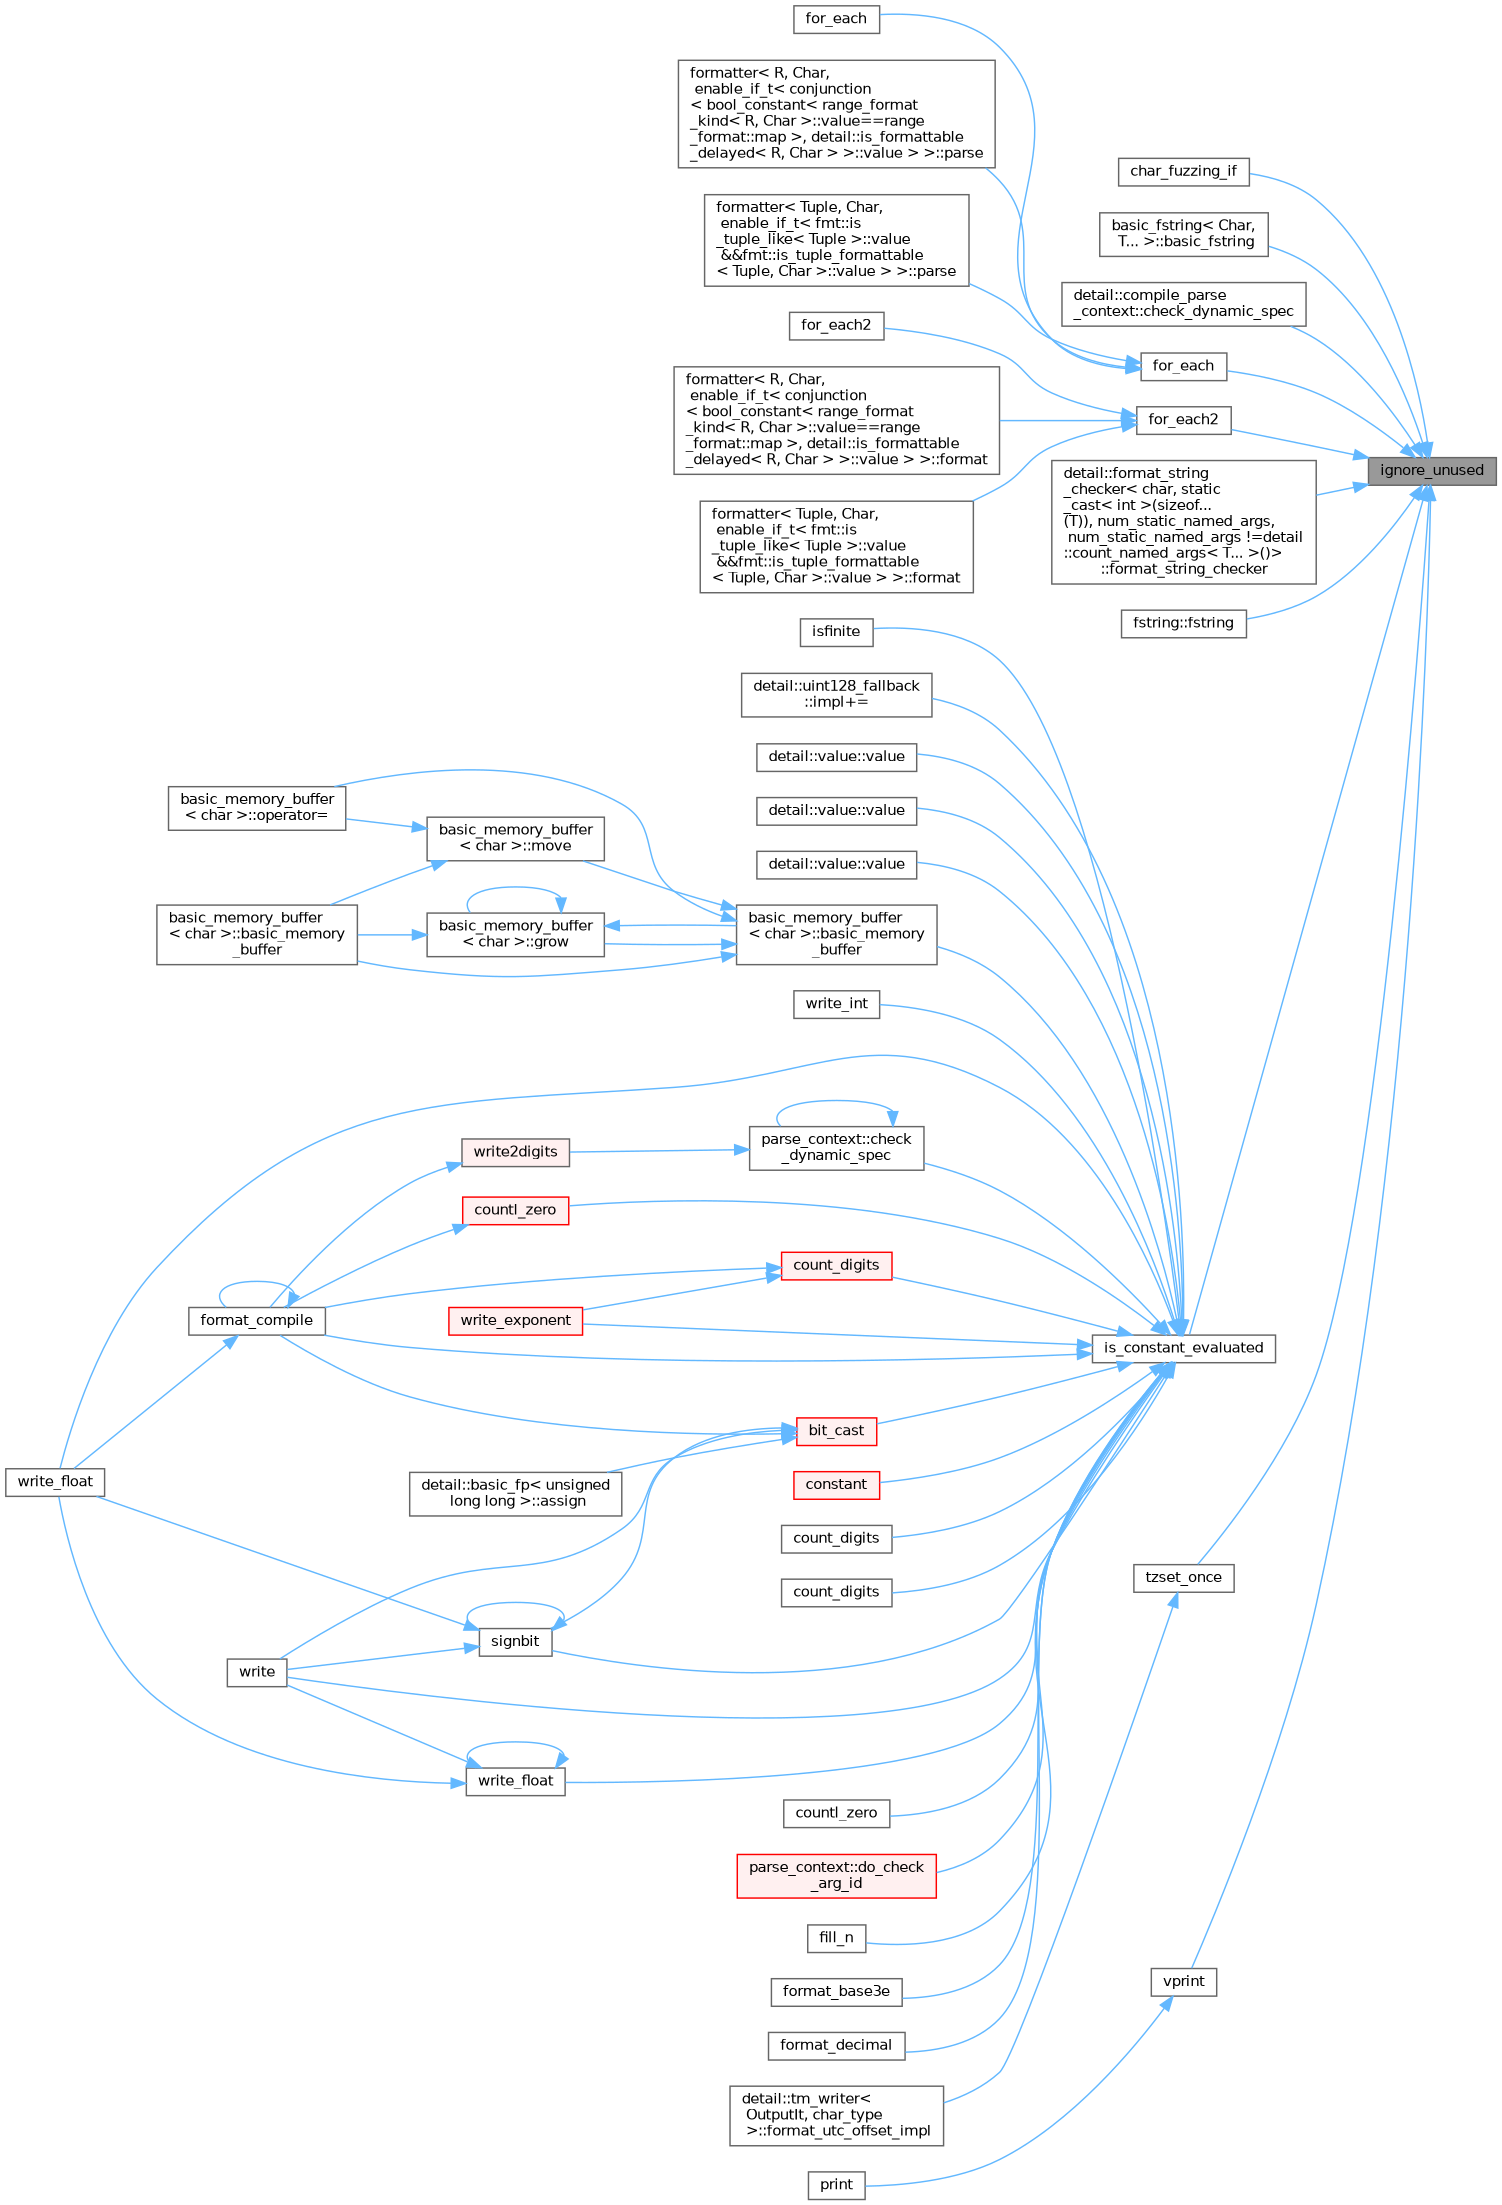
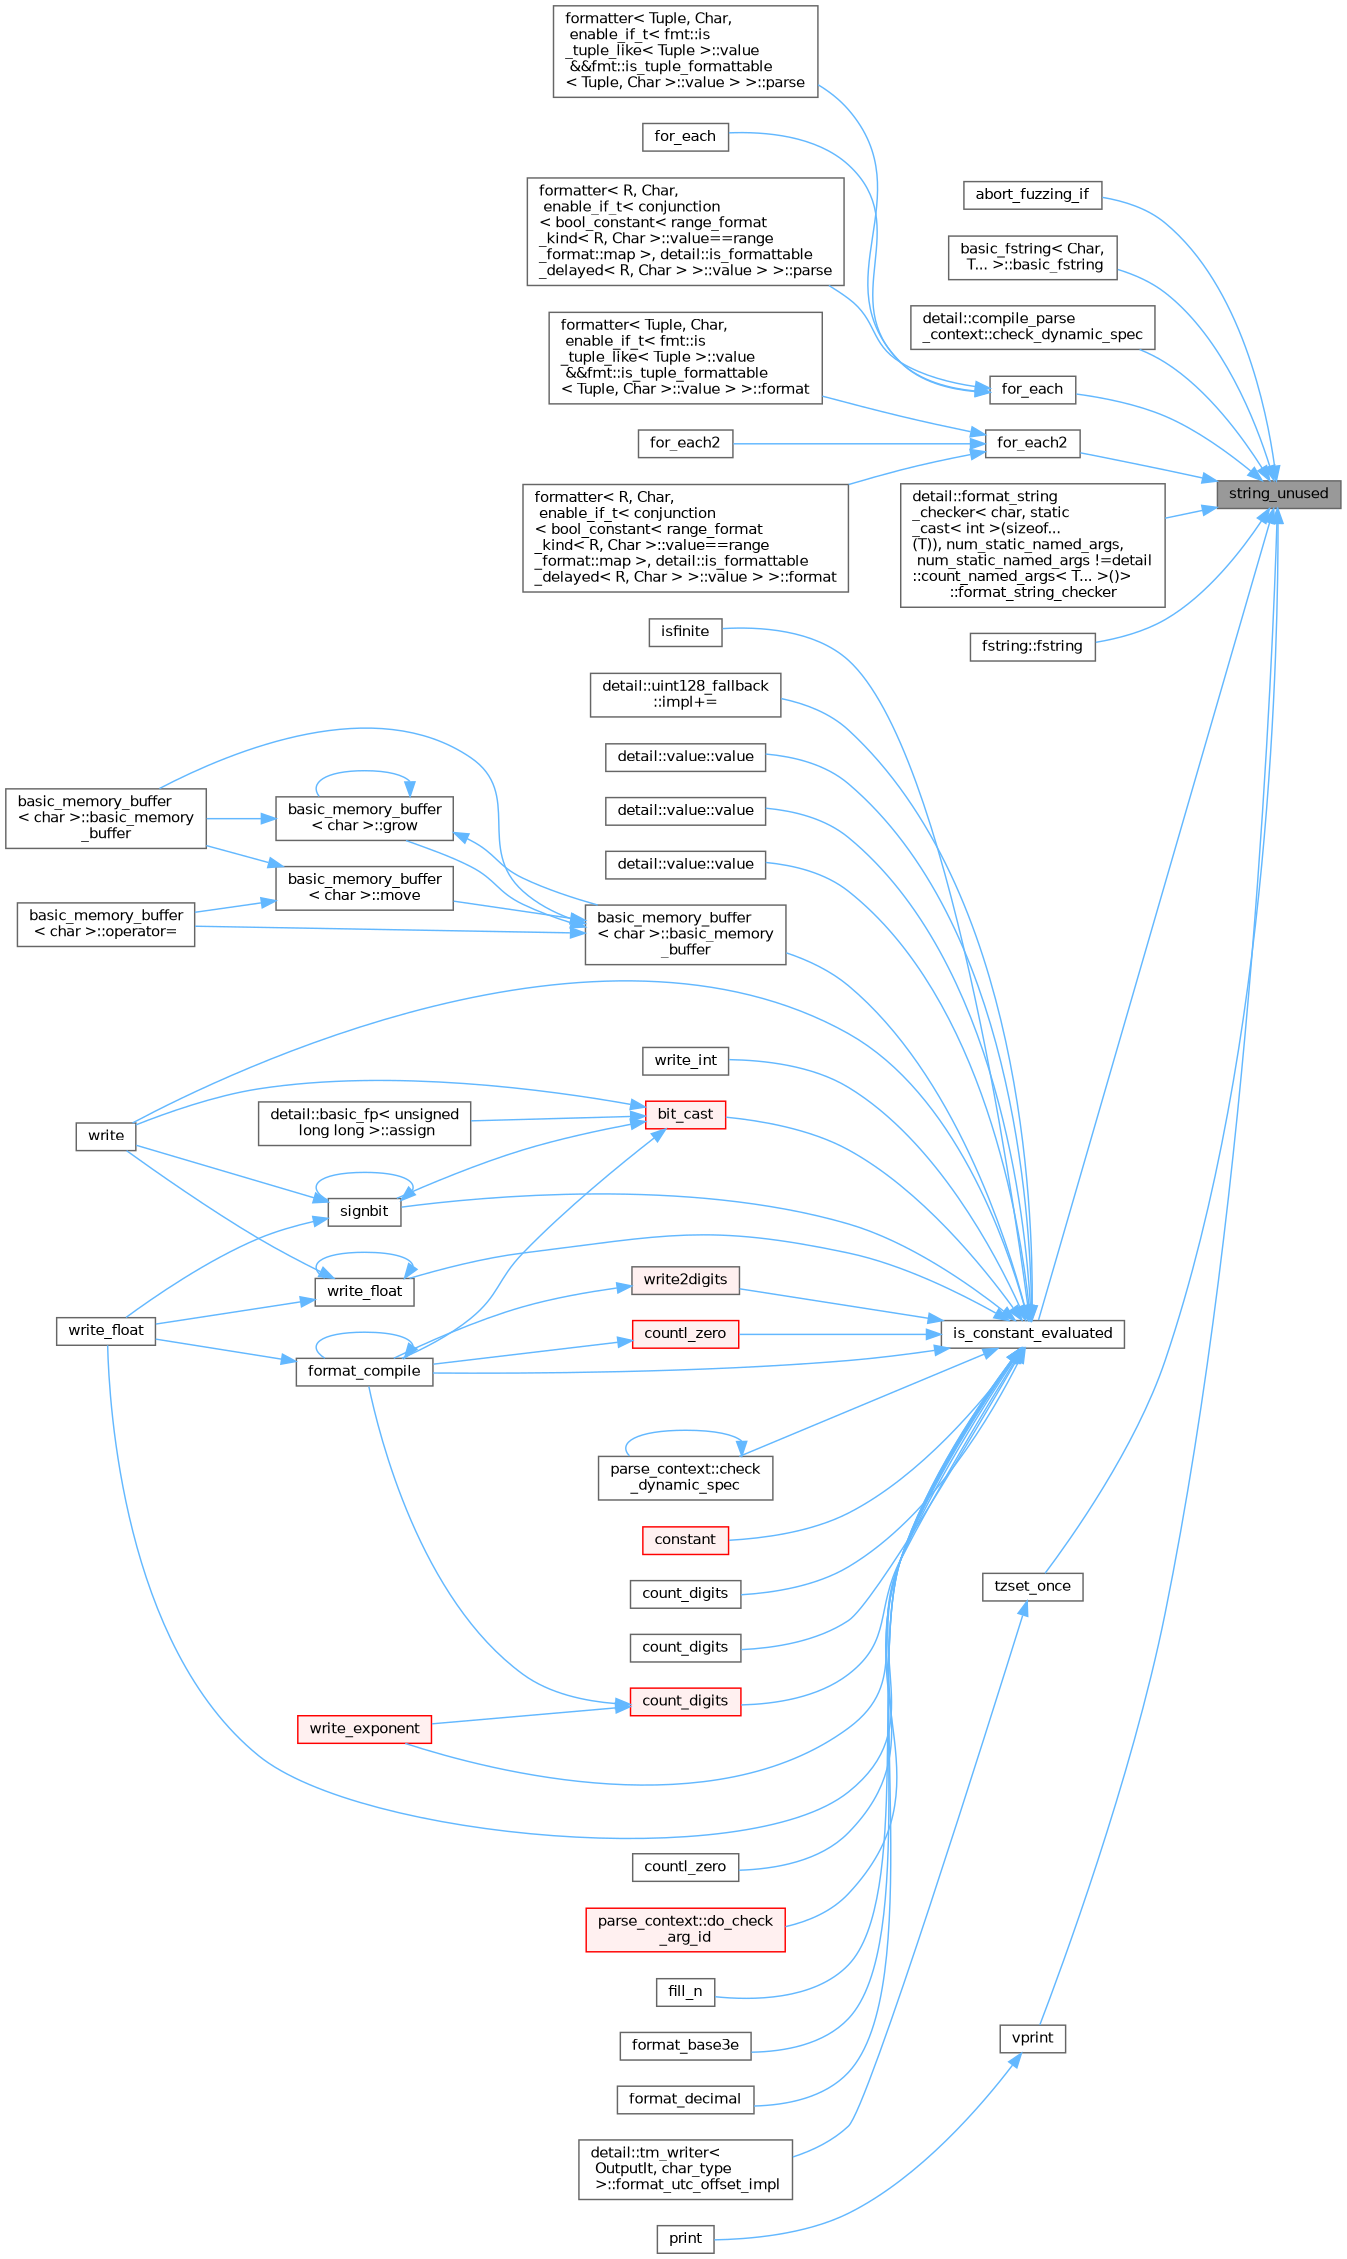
  digraph {
    rankdir=RL
    node [color=grey40 fillcolor=white fontname=Helvetica fontsize=10 shape=box style=filled]
    edge [color=steelblue1 dir=back fontname=Helvetica fontsize=10 labelfontname=Helvetica labelfontsize=10 style=solid]
-   n1 [color=gray40 fillcolor=grey60 fontcolor=black height=0.2 label=ignore_unused width=0.4]
-   n2 [height=0.2 label=char_fuzzing_if width=0.4]
+   n1 [color=gray40 fillcolor=grey60 fontcolor=black height=0.2 label=string_unused width=0.4]
+   n2 [height=0.2 label=abort_fuzzing_if width=0.4]
    n3 [height=0.2 label="basic_fstring\< Char,\l T... \>::basic_fstring" width=0.4]
    n4 [height=0.2 label="detail::compile_parse\l_context::check_dynamic_spec" width=0.4]
    n5 [height=0.2 label=for_each width=0.4]
    n6 [height=0.2 label=for_each2 width=0.4]
    n7 [height=0.2 label="detail::format_string\l_checker\< char, static\l_cast\< int \>(sizeof...\l(T)), num_static_named_args,\l num_static_named_args !=detail\l::count_named_args\< T... \>()\>\l::format_string_checker" width=0.4]
    n8 [height=0.2 label="fstring::fstring" width=0.4]
    n9 [height=0.2 label=is_constant_evaluated width=0.4]
    n10 [height=0.2 label=tzset_once width=0.4]
    n11 [height=0.2 label=vprint width=0.4]
    n12 [height=0.2 label=for_each width=0.4]
    n13 [height=0.2 label="formatter\< R, Char,\l enable_if_t\< conjunction\l\< bool_constant\< range_format\l_kind\< R, Char \>::value==range\l_format::map \>, detail::is_formattable\l_delayed\< R, Char \> \>::value \> \>::parse" width=0.4]
    n14 [height=0.2 label="formatter\< Tuple, Char,\l enable_if_t\< fmt::is\l_tuple_like\< Tuple \>::value\l &&fmt::is_tuple_formattable\l\< Tuple, Char \>::value \> \>::parse" width=0.4]
    n15 [height=0.2 label=for_each2 width=0.4]
    n16 [height=0.2 label="formatter\< R, Char,\l enable_if_t\< conjunction\l\< bool_constant\< range_format\l_kind\< R, Char \>::value==range\l_format::map \>, detail::is_formattable\l_delayed\< R, Char \> \>::value \> \>::format" width=0.4]
    n17 [height=0.2 label="formatter\< Tuple, Char,\l enable_if_t\< fmt::is\l_tuple_like\< Tuple \>::value\l &&fmt::is_tuple_formattable\l\< Tuple, Char \>::value \> \>::format" width=0.4]
    n18 [height=0.2 label="basic_memory_buffer\l\< char \>::basic_memory\l_buffer" width=0.4]
    n19 [color=red fillcolor="#FFF0F0" height=0.2 label=bit_cast width=0.4]
    n20 [height=0.2 label=format_compile width=0.4]
    n21 [height=0.2 label=write_float width=0.4]
    n22 [height=0.2 label=signbit width=0.4]
    n23 [height=0.2 label=write width=0.4]
    n24 [height=0.2 label="parse_context::check\l_dynamic_spec" width=0.4]
    n25 [color=red fillcolor="#FFF0F0" height=0.2 label=constant width=0.4]
    n26 [height=0.2 label=count_digits width=0.4]
    n27 [height=0.2 label=count_digits width=0.4]
    n28 [color=red fillcolor="#FFF0F0" height=0.2 label=count_digits width=0.4]
    n29 [color=red fillcolor="#FFF0F0" height=0.2 label=write_exponent width=0.4]
    n30 [color=red fillcolor="#FFF0F0" height=0.2 label=countl_zero width=0.4]
    n31 [height=0.2 label=countl_zero width=0.4]
    n32 [color=red fillcolor="#FFF0F0" height=0.2 label="parse_context::do_check\l_arg_id" width=0.4]
    n33 [height=0.2 label=fill_n width=0.4]
    n34 [height=0.2 label=format_base3e width=0.4]
    n35 [height=0.2 label=format_decimal width=0.4]
    n36 [height=0.2 label=isfinite width=0.4]
    n37 [height=0.2 label="detail::uint128_fallback\l::impl+=" width=0.4]
    n38 [height=0.2 label="detail::value::value" width=0.4]
    n39 [height=0.2 label="detail::value::value" width=0.4]
    n40 [height=0.2 label="detail::value::value" width=0.4]
    n41 [fillcolor="#FFF0F0" height=0.2 label=write2digits width=0.4]
    n42 [height=0.2 label=write_float width=0.4]
    n43 [height=0.2 label=write_int width=0.4]
    n44 [height=0.2 label="detail::tm_writer\<\l OutputIt, char_type\l \>::format_utc_offset_impl" width=0.4]
    n45 [height=0.2 label=print width=0.4]
    n46 [height=0.2 label="basic_memory_buffer\l\< char \>::grow" width=0.4]
    n47 [height=0.2 label="basic_memory_buffer\l\< char \>::basic_memory\l_buffer" width=0.4]
    n48 [height=0.2 label="basic_memory_buffer\l\< char \>::move" width=0.4]
    n49 [height=0.2 label="basic_memory_buffer\l\< char \>::operator=" width=0.4]
    n50 [height=0.2 label="detail::basic_fp\< unsigned\l long long \>::assign" width=0.4]
    n1 -> n2
    n1 -> n3
    n1 -> n4
    n1 -> n5
    n1 -> n6
    n1 -> n7
    n1 -> n8
    n1 -> n9
    n1 -> n10
    n1 -> n11
    n5 -> n12
    n5 -> n13
    n5 -> n14
    n6 -> n15
    n6 -> n16
    n6 -> n17
    n9 -> n18
    n9 -> n19
    n9 -> n20
    n9 -> n21
    n9 -> n22
    n9 -> n23
    n9 -> n24
    n9 -> n25
    n9 -> n26
    n9 -> n27
    n9 -> n28
    n9 -> n29
    n9 -> n30
    n9 -> n31
    n9 -> n32
    n9 -> n33
    n9 -> n34
    n9 -> n35
    n9 -> n36
    n9 -> n37
    n9 -> n38
    n9 -> n39
    n9 -> n40
-   n24 -> n41
+   n9 -> n41
    n9 -> n42
    n9 -> n43
    n10 -> n44
    n11 -> n45
    n18 -> n46
    n18 -> n47
    n18 -> n48
    n18 -> n49
    n19 -> n20
    n19 -> n22
    n19 -> n23
    n19 -> n50
    n20 -> n20
    n20 -> n21
    n22 -> n21
    n22 -> n22
    n22 -> n23
    n24 -> n24
    n28 -> n20
    n28 -> n29
    n30 -> n20
    n41 -> n20
    n42 -> n21
    n42 -> n23
    n42 -> n42
    n46 -> n18
    n46 -> n46
    n46 -> n47
    n48 -> n47
    n48 -> n49
  }
